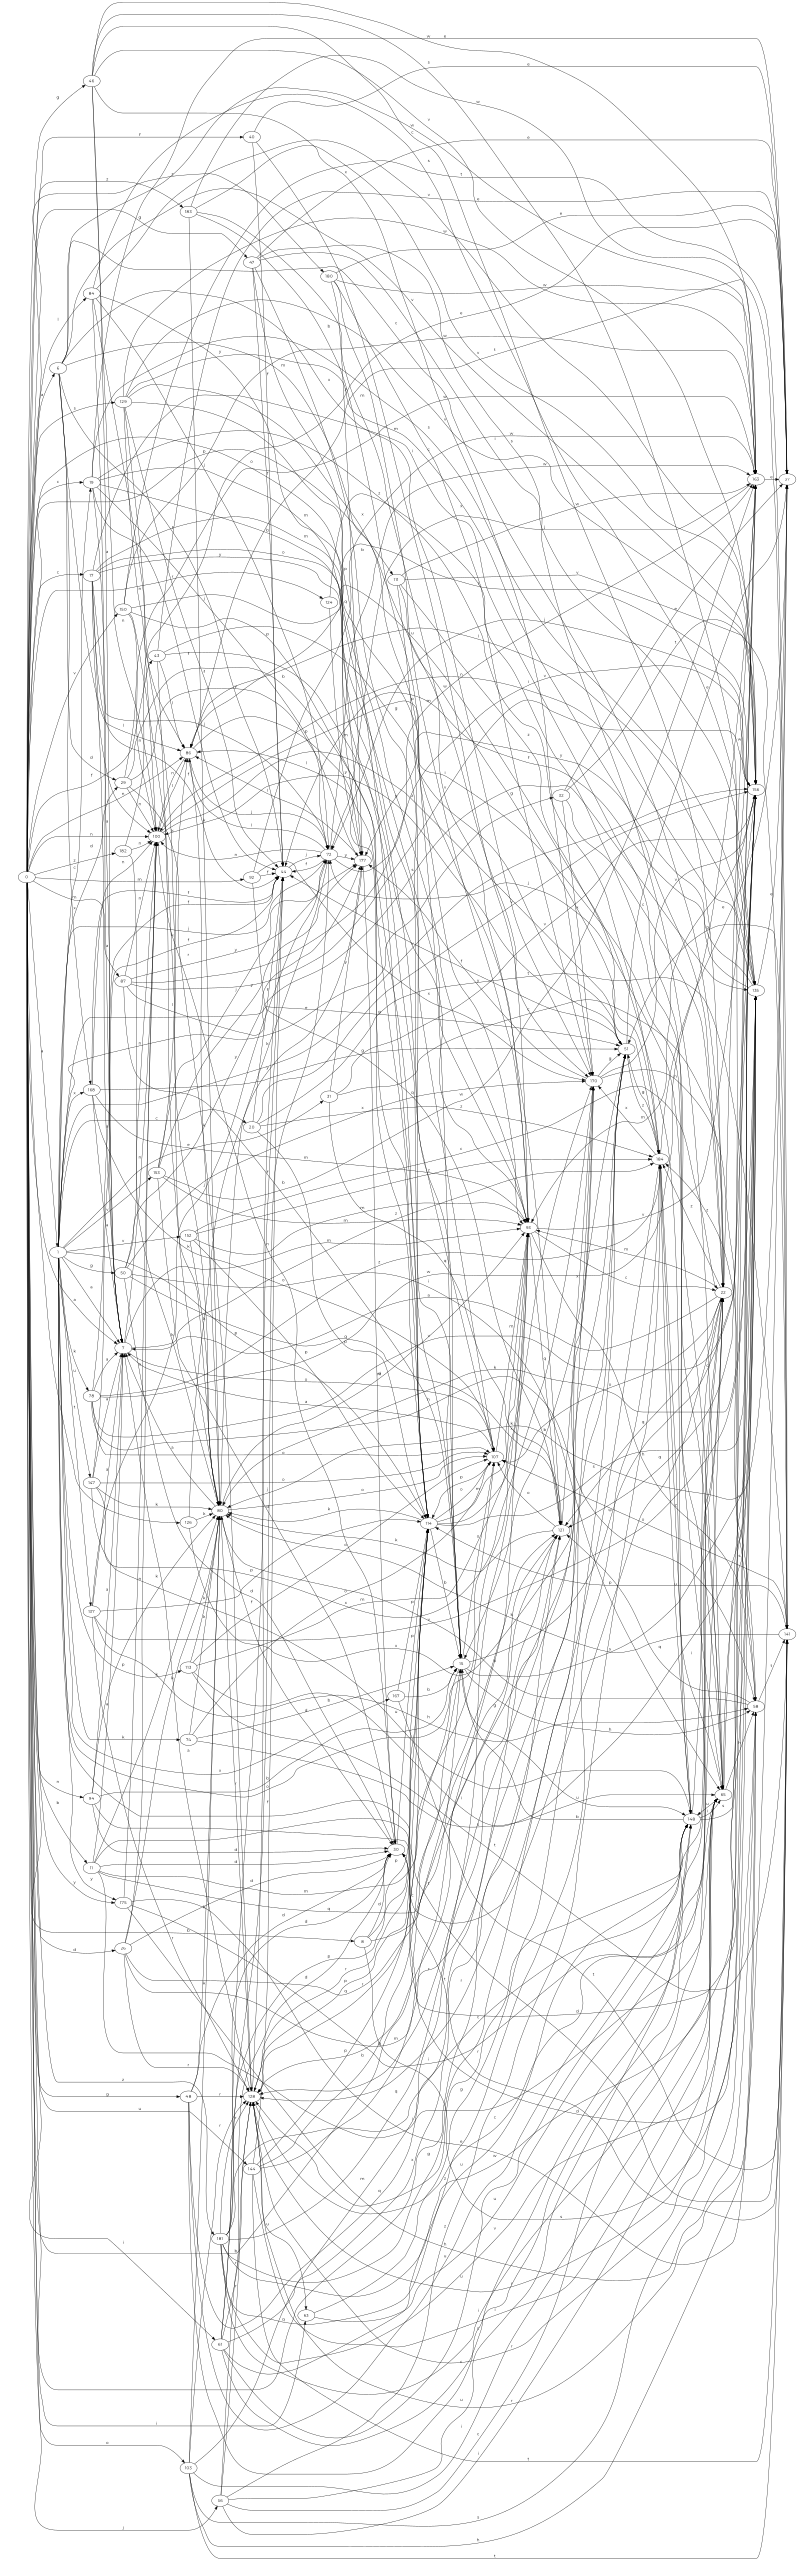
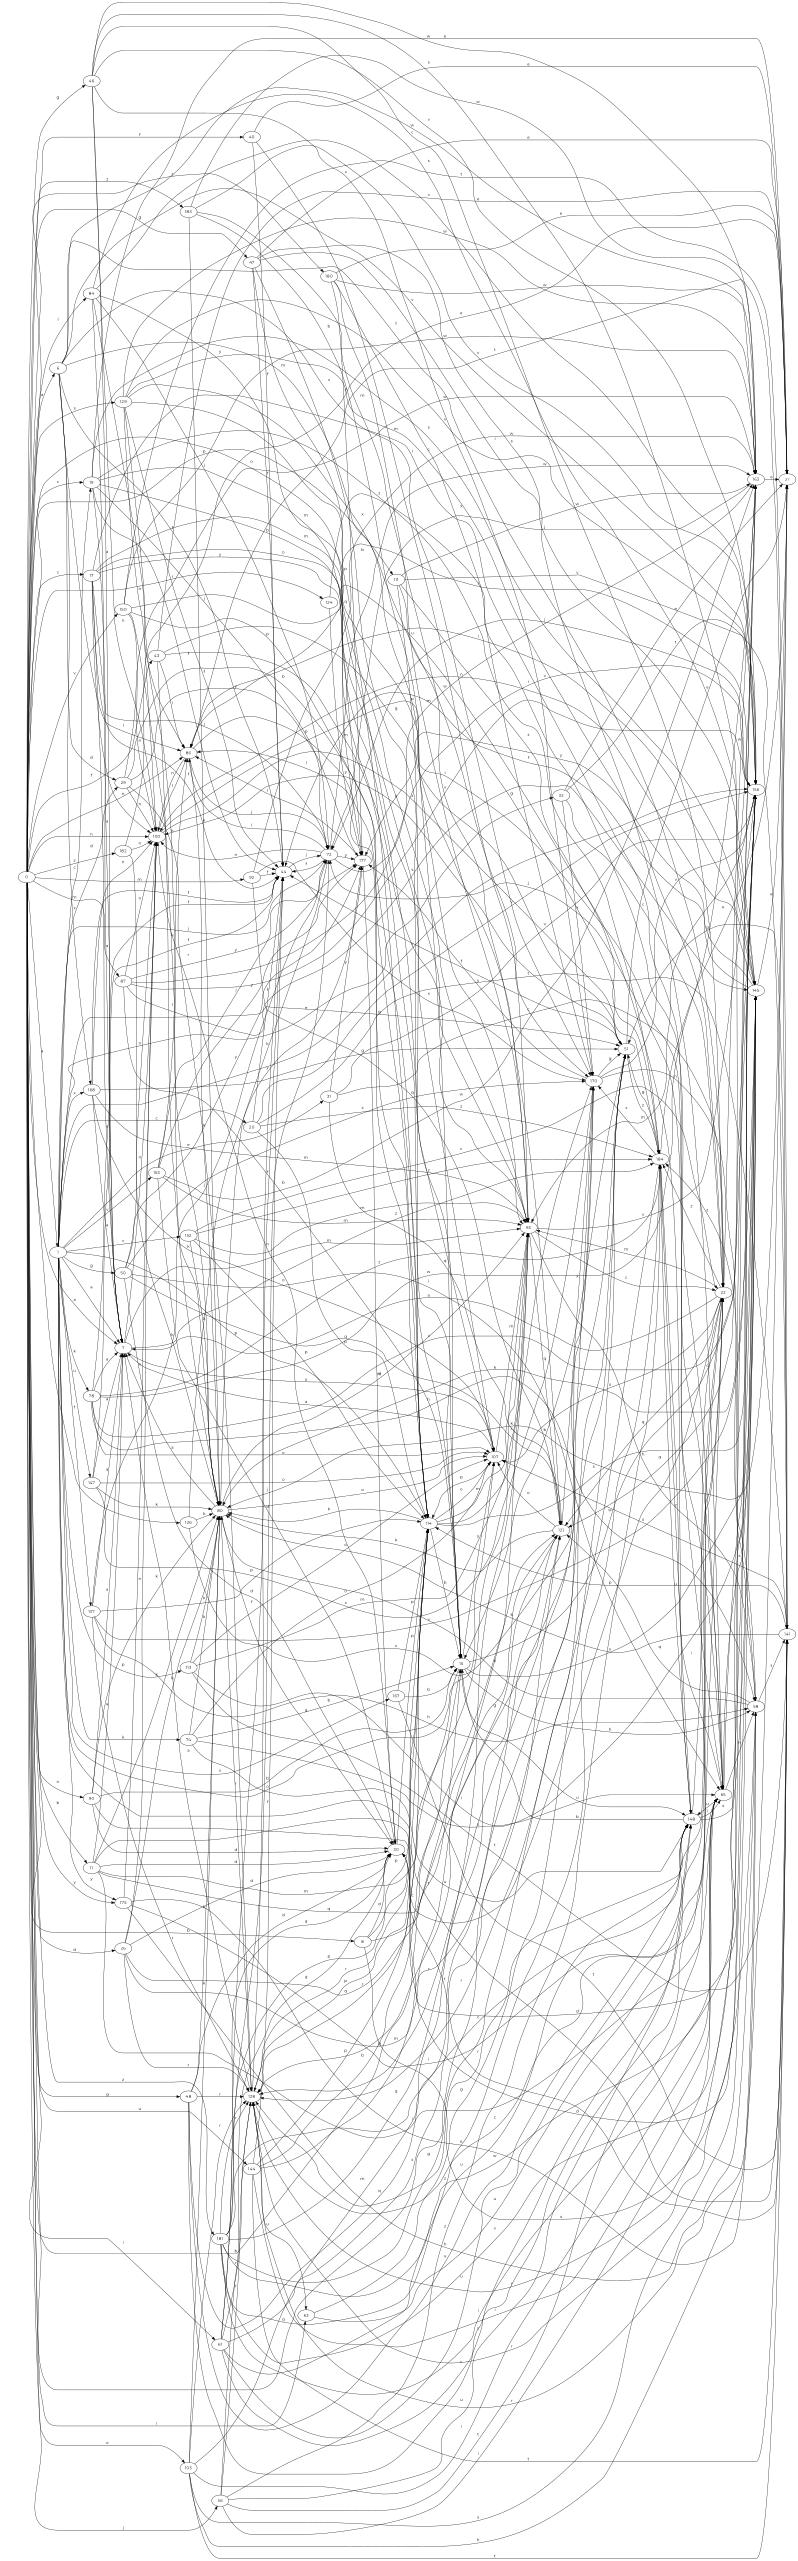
  strict digraph {
    fontname=Montserrat
    rankdir=LR
    node [fontname=Montserrat]
    edge [fontname=Montserrat]
    0
    1
    6
    7
    8
    11
    15
    17
    19
    26
    40
    43
    46
    47
    48
    61
    63
    66
    84
    86
    87
    92
-   94
+   94 [label=90]
    100
    103
    107
    111
    121
    124
    126
    129
    144
    150
    175
    180
    181
    182
    183
    20
    29
    31
    32
    50
    72
    74
    78
    113
    114
-   135
+   135 [label=145]
    137
    141
    147
    152
    153
    156
    167
    168
    22
    44
    93
    163
    170
    184
    30
    51
    65
    80
    58
    128
    148
    177
    37
    0 -> 1 [label=a]
    0 -> 6 [label=a]
    0 -> 7 [label=a]
    0 -> 8 [label=b]
    0 -> 11 [label=b]
    0 -> 15 [label=b]
    0 -> 17 [label=c]
    0 -> 19 [label=c]
    0 -> 26 [label=d]
    0 -> 40 [label=f]
    0 -> 43 [label=f]
    0 -> 46 [label=g]
    0 -> 47 [label=g]
    0 -> 48 [label=g]
    0 -> 61 [label=i]
    0 -> 63 [label=i]
    0 -> 66 [label=j]
    0 -> 84 [label=l]
    0 -> 86 [label=l]
    0 -> 87 [label=m]
    0 -> 92 [label=m]
    0 -> 94 [label=n]
    0 -> 100 [label=n]
    0 -> 103 [label=o]
    0 -> 107 [label=o]
    0 -> 111 [label=p]
    0 -> 121 [label=q]
    0 -> 124 [label=r]
    0 -> 126 [label=r]
    0 -> 129 [label=s]
    0 -> 144 [label=u]
    0 -> 150 [label=v]
    0 -> 175 [label=y]
    0 -> 180 [label=z]
    0 -> 181 [label=z]
    0 -> 182 [label=z]
    0 -> 183 [label=z]
    1 -> 7 [label=a]
    1 -> 19 [label=c]
    1 -> 107 [label=o]
    1 -> 175 [label=y]
    1 -> 20 [label=c]
    1 -> 29 [label=d]
    1 -> 31 [label=e]
    1 -> 32 [label=e]
    1 -> 50 [label=g]
    1 -> 72 [label=j]
    1 -> 74 [label=k]
    1 -> 78 [label=k]
    1 -> 113 [label=p]
    1 -> 114 [label=p]
    1 -> 135 [label=s]
    1 -> 137 [label=t]
    1 -> 141 [label=t]
    1 -> 147 [label=u]
    1 -> 152 [label=v]
    1 -> 153 [label=v]
    1 -> 156 [label=v]
    1 -> 167 [label=x]
    1 -> 168 [label=x]
    6 -> 86 [label=l]
    6 -> 29 [label=d]
    6 -> 156 [label=v]
    6 -> 168 [label=x]
    6 -> 22 [label=c]
    6 -> 44 [label=f]
    6 -> 93 [label=m]
    6 -> 163 [label=w]
    6 -> 170 [label=x]
    7 -> 100 [label=n]
    7 -> 107 [label=o]
    7 -> 93 [label=m]
    7 -> 184 [label=z]
    8 -> 114 [label=p]
    8 -> 135 [label=s]
    8 -> 30 [label=d]
    8 -> 51 [label=g]
    11 -> 7 [label=a]
    11 -> 121 [label=q]
    11 -> 22 [label=c]
    11 -> 93 [label=m]
    11 -> 30 [label=d]
    11 -> 65 [label=i]
    11 -> 80 [label=k]
    15 -> 107 [label=o]
    15 -> 135 [label=s]
    15 -> 163 [label=w]
    15 -> 58 [label=h]
    15 -> 128 [label=r]
    15 -> 148 [label=u]
    17 -> 7 [label=a]
    17 -> 100 [label=n]
    17 -> 107 [label=o]
    17 -> 72 [label=j]
    17 -> 44 [label=f]
    17 -> 93 [label=m]
    17 -> 65 [label=i]
    17 -> 177 [label=y]
    19 -> 7 [label=a]
    19 -> 15 [label=b]
    19 -> 72 [label=j]
    19 -> 135 [label=s]
    19 -> 44 [label=f]
    19 -> 93 [label=m]
    19 -> 184 [label=z]
    19 -> 37 [label=e]
    26 -> 100 [label=n]
    26 -> 121 [label=q]
    26 -> 30 [label=d]
    26 -> 51 [label=g]
    26 -> 80 [label=k]
    26 -> 128 [label=r]
    40 -> 44 [label=f]
    40 -> 93 [label=m]
    40 -> 37 [label=e]
    43 -> 86 [label=l]
    43 -> 93 [label=m]
    43 -> 51 [label=g]
    43 -> 80 [label=k]
    43 -> 37 [label=e]
    46 -> 7 [label=a]
    46 -> 100 [label=n]
    46 -> 135 [label=s]
    46 -> 156 [label=v]
    46 -> 22 [label=c]
    46 -> 163 [label=w]
    46 -> 170 [label=x]
    47 -> 15 [label=b]
    47 -> 114 [label=p]
    47 -> 135 [label=s]
    47 -> 44 [label=f]
    47 -> 65 [label=i]
    47 -> 37 [label=e]
    48 -> 121 [label=q]
    48 -> 22 [label=c]
    48 -> 30 [label=d]
    48 -> 80 [label=k]
    48 -> 128 [label=r]
    48 -> 148 [label=u]
    61 -> 72 [label=j]
    61 -> 22 [label=c]
    61 -> 44 [label=f]
    61 -> 170 [label=x]
    61 -> 184 [label=z]
    61 -> 128 [label=r]
    61 -> 148 [label=u]
    63 -> 51 [label=g]
    63 -> 148 [label=u]
    66 -> 22 [label=c]
    66 -> 184 [label=z]
    66 -> 30 [label=d]
    66 -> 65 [label=i]
    66 -> 128 [label=r]
    66 -> 148 [label=u]
    84 -> 7 [label=a]
    84 -> 86 [label=l]
    84 -> 72 [label=j]
    84 -> 135 [label=s]
    84 -> 156 [label=v]
    84 -> 177 [label=y]
    86 -> 100 [label=n]
    86 -> 72 [label=j]
    86 -> 114 [label=p]
    86 -> 141 [label=t]
    86 -> 80 [label=k]
    87 -> 15 [label=b]
    87 -> 100 [label=n]
    87 -> 156 [label=v]
    87 -> 163 [label=w]
    87 -> 51 [label=g]
    87 -> 177 [label=y]
    92 -> 121 [label=q]
    92 -> 44 [label=f]
    92 -> 163 [label=w]
    92 -> 170 [label=x]
    94 -> 7 [label=a]
    94 -> 15 [label=b]
    94 -> 141 [label=t]
    94 -> 30 [label=d]
    94 -> 80 [label=k]
    100 -> 86 [label=l]
    100 -> 184 [label=z]
    100 -> 65 [label=i]
    103 -> 135 [label=s]
    103 -> 141 [label=t]
    103 -> 93 [label=m]
    103 -> 65 [label=i]
    103 -> 80 [label=k]
    103 -> 58 [label=h]
    103 -> 128 [label=r]
    107 -> 7 [label=a]
    107 -> 114 [label=p]
    107 -> 93 [label=m]
    111 -> 114 [label=p]
    111 -> 156 [label=v]
    111 -> 163 [label=w]
    111 -> 184 [label=z]
    111 -> 51 [label=g]
    121 -> 107 [label=o]
    121 -> 170 [label=x]
    121 -> 80 [label=k]
    121 -> 128 [label=r]
    124 -> 65 [label=i]
    124 -> 177 [label=y]
    126 -> 170 [label=x]
    126 -> 80 [label=k]
    126 -> 177 [label=y]
    129 -> 100 [label=n]
    129 -> 121 [label=q]
    129 -> 156 [label=v]
    129 -> 22 [label=c]
    129 -> 44 [label=f]
    129 -> 163 [label=w]
    129 -> 170 [label=x]
    129 -> 80 [label=k]
    144 -> 15 [label=b]
    144 -> 114 [label=p]
    144 -> 141 [label=t]
    144 -> 44 [label=f]
    144 -> 93 [label=m]
    144 -> 65 [label=i]
    150 -> 100 [label=n]
    150 -> 114 [label=p]
    150 -> 141 [label=t]
    150 -> 163 [label=w]
    150 -> 80 [label=k]
    150 -> 148 [label=u]
    175 -> 100 [label=n]
    175 -> 65 [label=i]
    175 -> 58 [label=h]
    175 -> 37 [label=e]
    180 -> 93 [label=m]
    180 -> 163 [label=w]
    180 -> 170 [label=x]
    180 -> 177 [label=y]
    180 -> 37 [label=e]
    181 -> 121 [label=q]
    181 -> 114 [label=p]
    181 -> 156 [label=v]
    181 -> 22 [label=c]
    181 -> 163 [label=w]
    181 -> 30 [label=d]
    181 -> 51 [label=g]
    181 -> 65 [label=i]
    181 -> 128 [label=r]
    181 -> 148 [label=u]
    182 -> 100 [label=n]
    182 -> 80 [label=k]
    182 -> 37 [label=e]
    183 -> 15 [label=b]
    183 -> 156 [label=v]
    183 -> 93 [label=m]
    183 -> 163 [label=w]
    183 -> 80 [label=k]
    20 -> 114 [label=p]
    20 -> 141 [label=t]
    20 -> 156 [label=v]
    20 -> 44 [label=f]
    20 -> 184 [label=z]
    29 -> 15 [label=b]
    29 -> 100 [label=n]
    29 -> 163 [label=w]
    29 -> 128 [label=r]
    29 -> 177 [label=y]
    31 -> 121 [label=q]
    31 -> 156 [label=v]
    31 -> 22 [label=c]
    31 -> 177 [label=y]
    32 -> 141 [label=t]
    32 -> 22 [label=c]
    32 -> 170 [label=x]
    32 -> 37 [label=e]
    50 -> 100 [label=n]
    50 -> 121 [label=q]
    50 -> 170 [label=x]
    50 -> 30 [label=d]
    50 -> 65 [label=i]
    50 -> 177 [label=y]
    72 -> 86 [label=l]
    72 -> 100 [label=n]
    72 -> 156 [label=v]
    72 -> 44 [label=f]
    72 -> 163 [label=w]
    72 -> 80 [label=k]
    72 -> 177 [label=y]
    74 -> 15 [label=b]
    74 -> 107 [label=o]
    74 -> 135 [label=s]
    74 -> 80 [label=k]
-   147 -> 148 [label=u]
+   74 -> 148 [label=u]
    78 -> 7 [label=a]
    78 -> 107 [label=o]
    78 -> 156 [label=v]
    78 -> 44 [label=f]
    78 -> 163 [label=w]
    78 -> 184 [label=z]
    78 -> 58 [label=h]
    113 -> 107 [label=o]
    113 -> 141 [label=t]
    113 -> 93 [label=m]
    113 -> 65 [label=i]
    113 -> 80 [label=k]
    114 -> 15 [label=b]
    114 -> 86 [label=l]
    114 -> 107 [label=o]
    114 -> 135 [label=s]
    114 -> 93 [label=m]
    114 -> 170 [label=x]
    114 -> 80 [label=k]
    114 -> 128 [label=r]
    135 -> 86 [label=l]
    135 -> 100 [label=n]
    135 -> 44 [label=f]
    135 -> 30 [label=d]
    135 -> 80 [label=k]
    135 -> 177 [label=y]
    135 -> 37 [label=e]
    137 -> 7 [label=a]
    137 -> 72 [label=j]
    137 -> 114 [label=p]
    137 -> 156 [label=v]
    137 -> 58 [label=h]
    137 -> 128 [label=r]
    141 -> 107 [label=o]
    141 -> 114 [label=p]
    141 -> 51 [label=g]
    141 -> 80 [label=k]
    147 -> 7 [label=a]
    147 -> 107 [label=o]
    147 -> 44 [label=f]
    147 -> 170 [label=x]
    147 -> 80 [label=k]
    152 -> 114 [label=p]
    152 -> 22 [label=c]
    152 -> 93 [label=m]
    152 -> 184 [label=z]
    152 -> 80 [label=k]
    153 -> 86 [label=l]
    153 -> 72 [label=j]
    153 -> 93 [label=m]
    153 -> 163 [label=w]
    153 -> 30 [label=d]
    153 -> 177 [label=y]
    156 -> 86 [label=l]
    156 -> 121 [label=q]
    156 -> 72 [label=j]
    156 -> 93 [label=m]
    156 -> 128 [label=r]
    167 -> 15 [label=b]
    167 -> 114 [label=p]
    167 -> 141 [label=t]
    168 -> 7 [label=a]
    168 -> 100 [label=n]
    168 -> 107 [label=o]
    168 -> 44 [label=f]
    168 -> 93 [label=m]
    168 -> 51 [label=g]
    22 -> 7 [label=a]
    22 -> 107 [label=o]
    22 -> 121 [label=q]
    22 -> 93 [label=m]
    22 -> 163 [label=w]
    22 -> 184 [label=z]
    44 -> 72 [label=j]
    93 -> 121 [label=q]
    93 -> 156 [label=v]
    93 -> 22 [label=c]
    93 -> 58 [label=h]
    163 -> 72 [label=j]
    163 -> 128 [label=r]
    163 -> 37 [label=e]
    170 -> 156 [label=v]
    170 -> 51 [label=g]
    170 -> 58 [label=h]
    170 -> 128 [label=r]
    170 -> 177 [label=y]
    184 -> 170 [label=x]
    184 -> 51 [label=g]
    184 -> 65 [label=i]
    184 -> 128 [label=r]
    184 -> 148 [label=u]
    184 -> 37 [label=e]
    30 -> 100 [label=n]
    30 -> 114 [label=p]
    51 -> 15 [label=b]
    51 -> 100 [label=n]
    51 -> 44 [label=f]
    51 -> 184 [label=z]
    51 -> 37 [label=e]
    65 -> 72 [label=j]
    65 -> 135 [label=s]
    65 -> 156 [label=v]
    65 -> 58 [label=h]
    65 -> 148 [label=u]
    80 -> 7 [label=a]
    80 -> 107 [label=o]
    80 -> 93 [label=m]
    80 -> 30 [label=d]
    80 -> 128 [label=r]
    58 -> 121 [label=q]
    58 -> 141 [label=t]
    58 -> 184 [label=z]
    58 -> 30 [label=d]
    58 -> 80 [label=k]
    58 -> 128 [label=r]
    128 -> 7 [label=a]
    128 -> 63 [label=u]
    128 -> 114 [label=p]
    128 -> 22 [label=c]
    128 -> 44 [label=f]
    148 -> 15 [label=b]
    148 -> 135 [label=s]
    148 -> 22 [label=c]
    148 -> 184 [label=z]
    148 -> 65 [label=i]
    148 -> 128 [label=r]
    177 -> 86 [label=l]
    177 -> 30 [label=d]
    37 -> 80 [label=k]
  }
